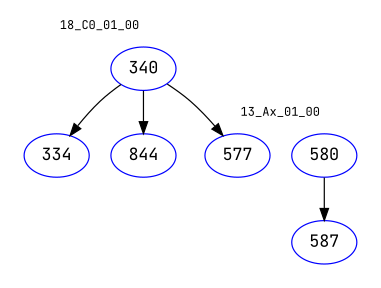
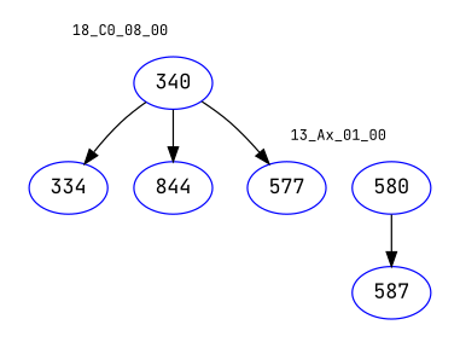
  digraph {
    fontname="JetBrains Mono"
    node [color=blue fontname="JetBrains Mono"]
    edge [color=black fontname="JetBrains Mono"]
    n1 [label=580]
    n2 [label=577]
    n3 [label=587]
    n4 [label=340]
    n5 [label=334]
    n6 [label=844]
    subgraph cluster_1 {
      color=white
      fontsize=10
      label="13_Ax_01_00"
      n1
      n2
      n3
    }
    subgraph cluster_2 {
      color=white
      fontsize=10
-     label="18_C0_01_00"
+     label="18_C0_08_00"
      n4
      n5
      n6
    }
    n1 -> n3
    n4 -> n2
    n4 -> n5
    n4 -> n6
  }
